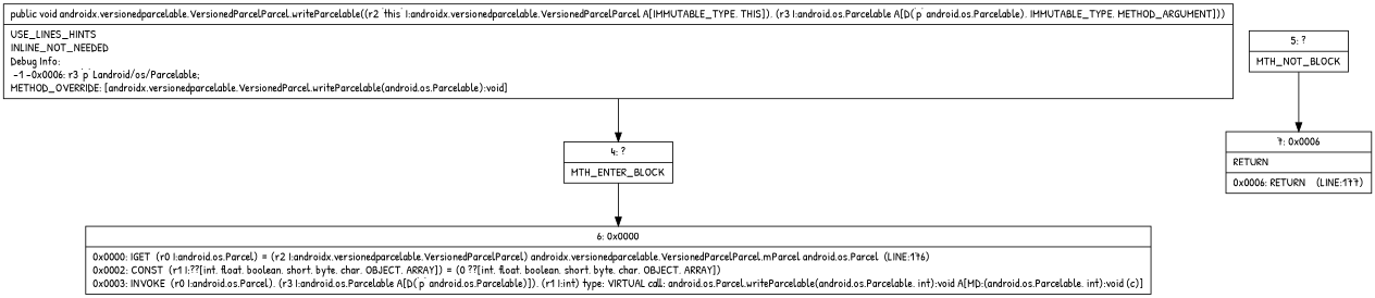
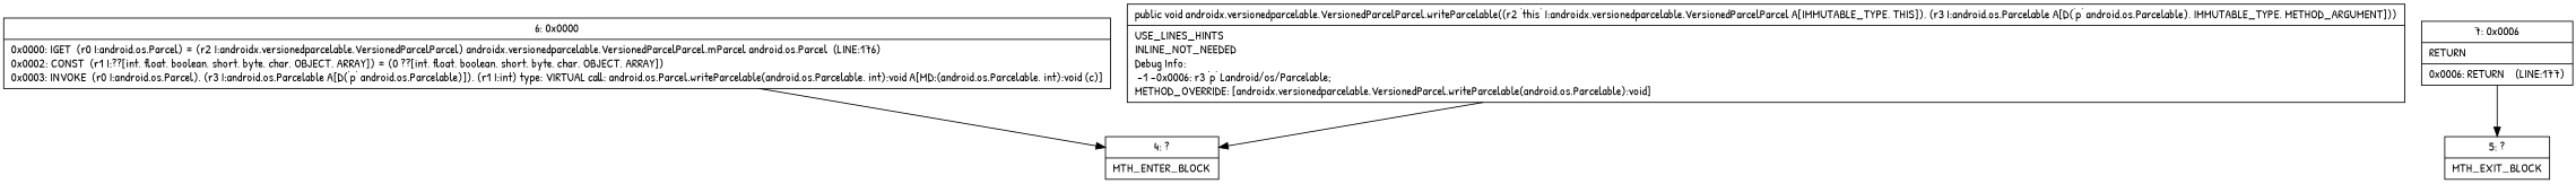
  digraph {
    fontname="Patrick Hand"
    node [fontname="Patrick Hand" shape=record]
    edge [fontname="Patrick Hand"]
    n1 [label="{4\:\ ?|MTH_ENTER_BLOCK\l}"]
    n2 [label="{6\:\ 0x0000|0x0000: IGET  (r0 I:android.os.Parcel) = (r2 I:androidx.versionedparcelable.VersionedParcelParcel) androidx.versionedparcelable.VersionedParcelParcel.mParcel android.os.Parcel  (LINE:176)\l0x0002: CONST  (r1 I:??[int, float, boolean, short, byte, char, OBJECT, ARRAY]) = (0 ??[int, float, boolean, short, byte, char, OBJECT, ARRAY]) \l0x0003: INVOKE  (r0 I:android.os.Parcel), (r3 I:android.os.Parcelable A[D('p' android.os.Parcelable)]), (r1 I:int) type: VIRTUAL call: android.os.Parcel.writeParcelable(android.os.Parcelable, int):void A[MD:(android.os.Parcelable, int):void (c)]\l}"]
    n3 [label="{7\:\ 0x0006|RETURN\l|0x0006: RETURN    (LINE:177)\l}"]
-   n4 [label="{5\:\ ?|MTH_NOT_BLOCK\l}"]
+   n4 [label="{5\:\ ?|MTH_EXIT_BLOCK\l}"]
    n5 [label="{public void androidx.versionedparcelable.VersionedParcelParcel.writeParcelable((r2 'this' I:androidx.versionedparcelable.VersionedParcelParcel A[IMMUTABLE_TYPE, THIS]), (r3 I:android.os.Parcelable A[D('p' android.os.Parcelable), IMMUTABLE_TYPE, METHOD_ARGUMENT]))  | USE_LINES_HINTS\lINLINE_NOT_NEEDED\lDebug Info:\l  \-1 \-0x0006: r3 'p' Landroid\/os\/Parcelable;\lMETHOD_OVERRIDE: [androidx.versionedparcelable.VersionedParcel.writeParcelable(android.os.Parcelable):void]\l}"]
-   n1 -> n2
-   n4 -> n3
+   n2 -> n1
+   n3 -> n4
    n5 -> n1
  }
